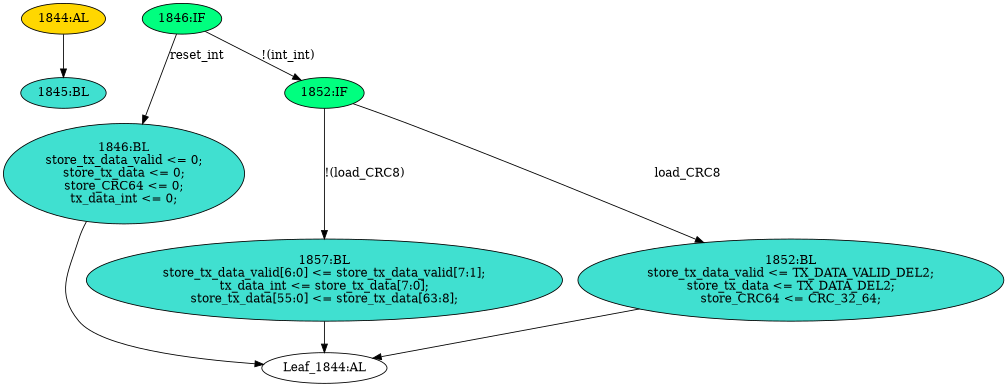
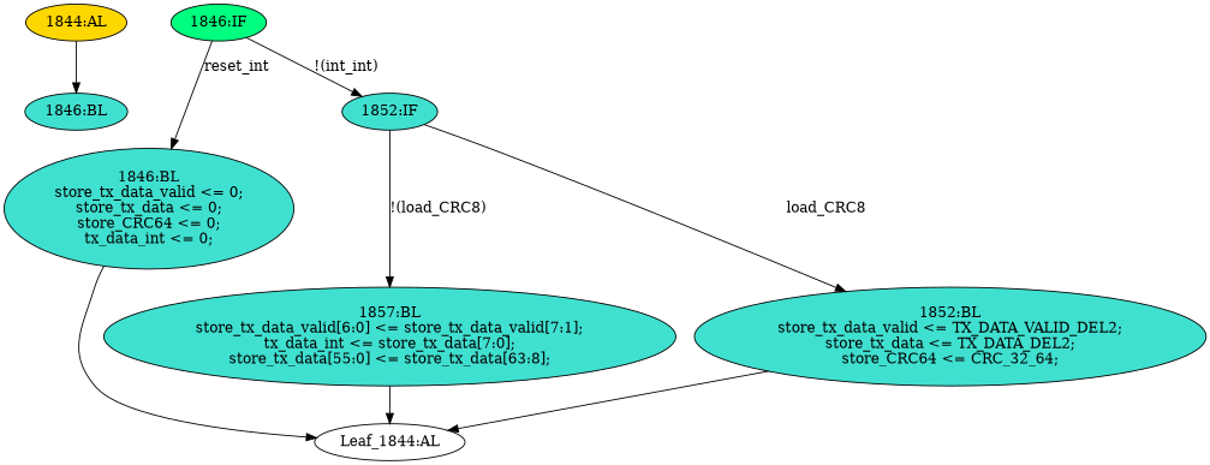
  strict digraph {
    node [fillcolor=turquoise statements="[]" style=filled typ=Block]
    edge [cond="[]" lineno=None]
-   n1 [ast="<pyverilog.vparser.ast.Block object at 0x7f2e12fb0c50>" label="1845:BL"]
+   n1 [ast="<pyverilog.vparser.ast.Block object at 0x7f2e12fb0c50>" label="1846:BL"]
    n2 [ast="<pyverilog.vparser.ast.IfStatement object at 0x7f2e12fb0c90>" fillcolor=springgreen label="1846:IF" typ=IfStatement]
    n3 [ast="<pyverilog.vparser.ast.Block object at 0x7f2e1311bb90>" label="1846:BL\nstore_tx_data_valid <= 0;\nstore_tx_data <= 0;\nstore_CRC64 <= 0;\ntx_data_int <= 0;" statements="[<pyverilog.vparser.ast.NonblockingSubstitution object at 0x7f2e1311bbd0>, <pyverilog.vparser.ast.NonblockingSubstitution object at 0x7f2e1311bd50>, <pyverilog.vparser.ast.NonblockingSubstitution object at 0x7f2e1311bed0>, <pyverilog.vparser.ast.NonblockingSubstitution object at 0x7f2e12fb1050>]"]
-   n4 [ast="<pyverilog.vparser.ast.IfStatement object at 0x7f2e12fb0cd0>" fillcolor=springgreen label="1852:IF" typ=IfStatement]
+   n4 [ast="<pyverilog.vparser.ast.IfStatement object at 0x7f2e12fb0cd0>" label="1852:IF" typ=IfStatement]
    n5 [def_var="['store_tx_data_valid', 'tx_data_int', 'store_tx_data', 'store_CRC64']" label="Leaf_1844:AL" fillcolor="" statements="" style="" typ=""]
    n6 [ast="<pyverilog.vparser.ast.Block object at 0x7f2e12fb0d10>" label="1857:BL\nstore_tx_data_valid[6:0] <= store_tx_data_valid[7:1];\ntx_data_int <= store_tx_data[7:0];\nstore_tx_data[55:0] <= store_tx_data[63:8];" statements="[<pyverilog.vparser.ast.NonblockingSubstitution object at 0x7f2e12fb0d50>, <pyverilog.vparser.ast.NonblockingSubstitution object at 0x7f2e1311b0d0>, <pyverilog.vparser.ast.NonblockingSubstitution object at 0x7f2e1311b310>]"]
    n7 [ast="<pyverilog.vparser.ast.Block object at 0x7f2e1311b650>" label="1852:BL\nstore_tx_data_valid <= TX_DATA_VALID_DEL2;\nstore_tx_data <= TX_DATA_DEL2;\nstore_CRC64 <= CRC_32_64;" statements="[<pyverilog.vparser.ast.NonblockingSubstitution object at 0x7f2e1311b690>, <pyverilog.vparser.ast.NonblockingSubstitution object at 0x7f2e1311b850>, <pyverilog.vparser.ast.NonblockingSubstitution object at 0x7f2e1311ba10>]"]
    n8 [ast="<pyverilog.vparser.ast.Always object at 0x7f2e12fb1250>" clk_sens=True fillcolor=gold label="1844:AL" sens="['TX_CLK', 'reset_int']" typ=Always use_var="['store_tx_data_valid', 'CRC_32_64', 'TX_DATA_DEL2', 'TX_DATA_VALID_DEL2', 'reset_int', 'load_CRC8', 'store_tx_data']"]
    n2 -> n3 [cond="['reset_int']" label=reset_int lineno=1846]
    n2 -> n4 [cond="['reset_int']" label="!(int_int)" lineno=1846]
    n3 -> n5
    n4 -> n6 [cond="['load_CRC8']" label="!(load_CRC8)" lineno=1852]
    n4 -> n7 [cond="['load_CRC8']" label=load_CRC8 lineno=1852]
    n6 -> n5
    n7 -> n5
    n8 -> n1
  }
